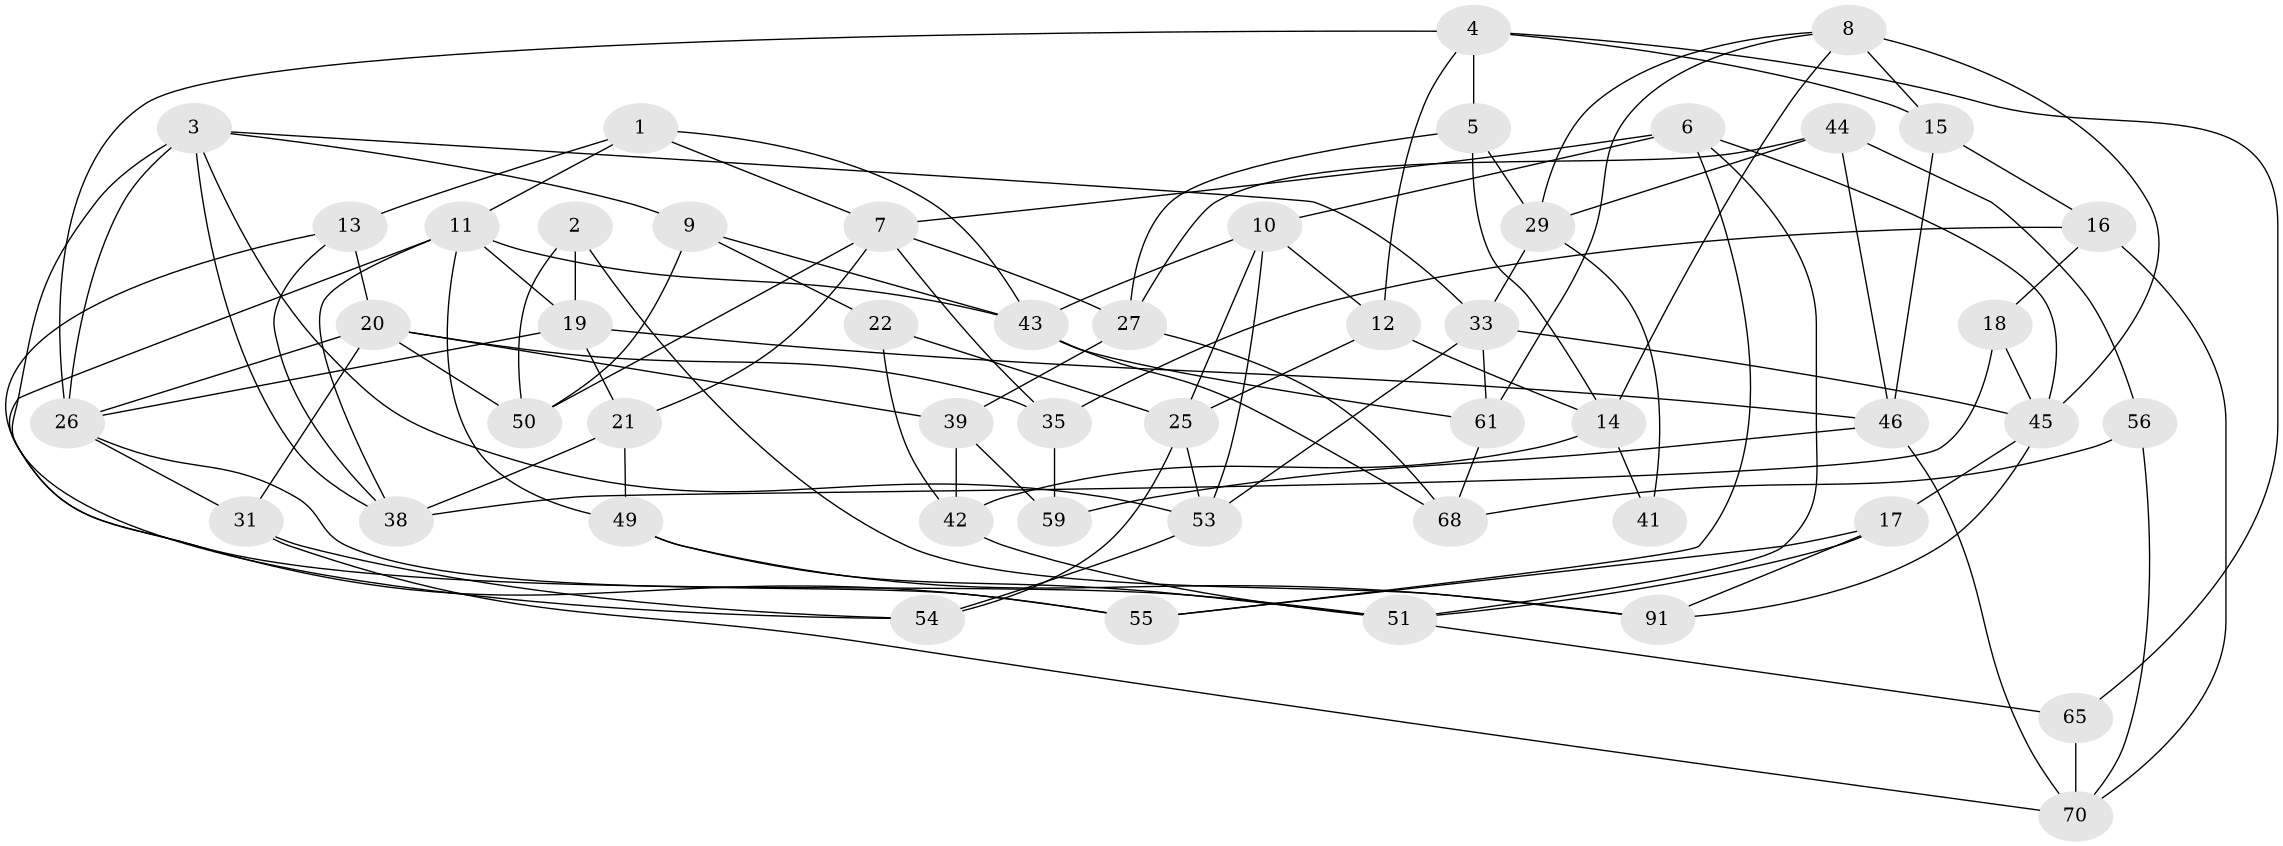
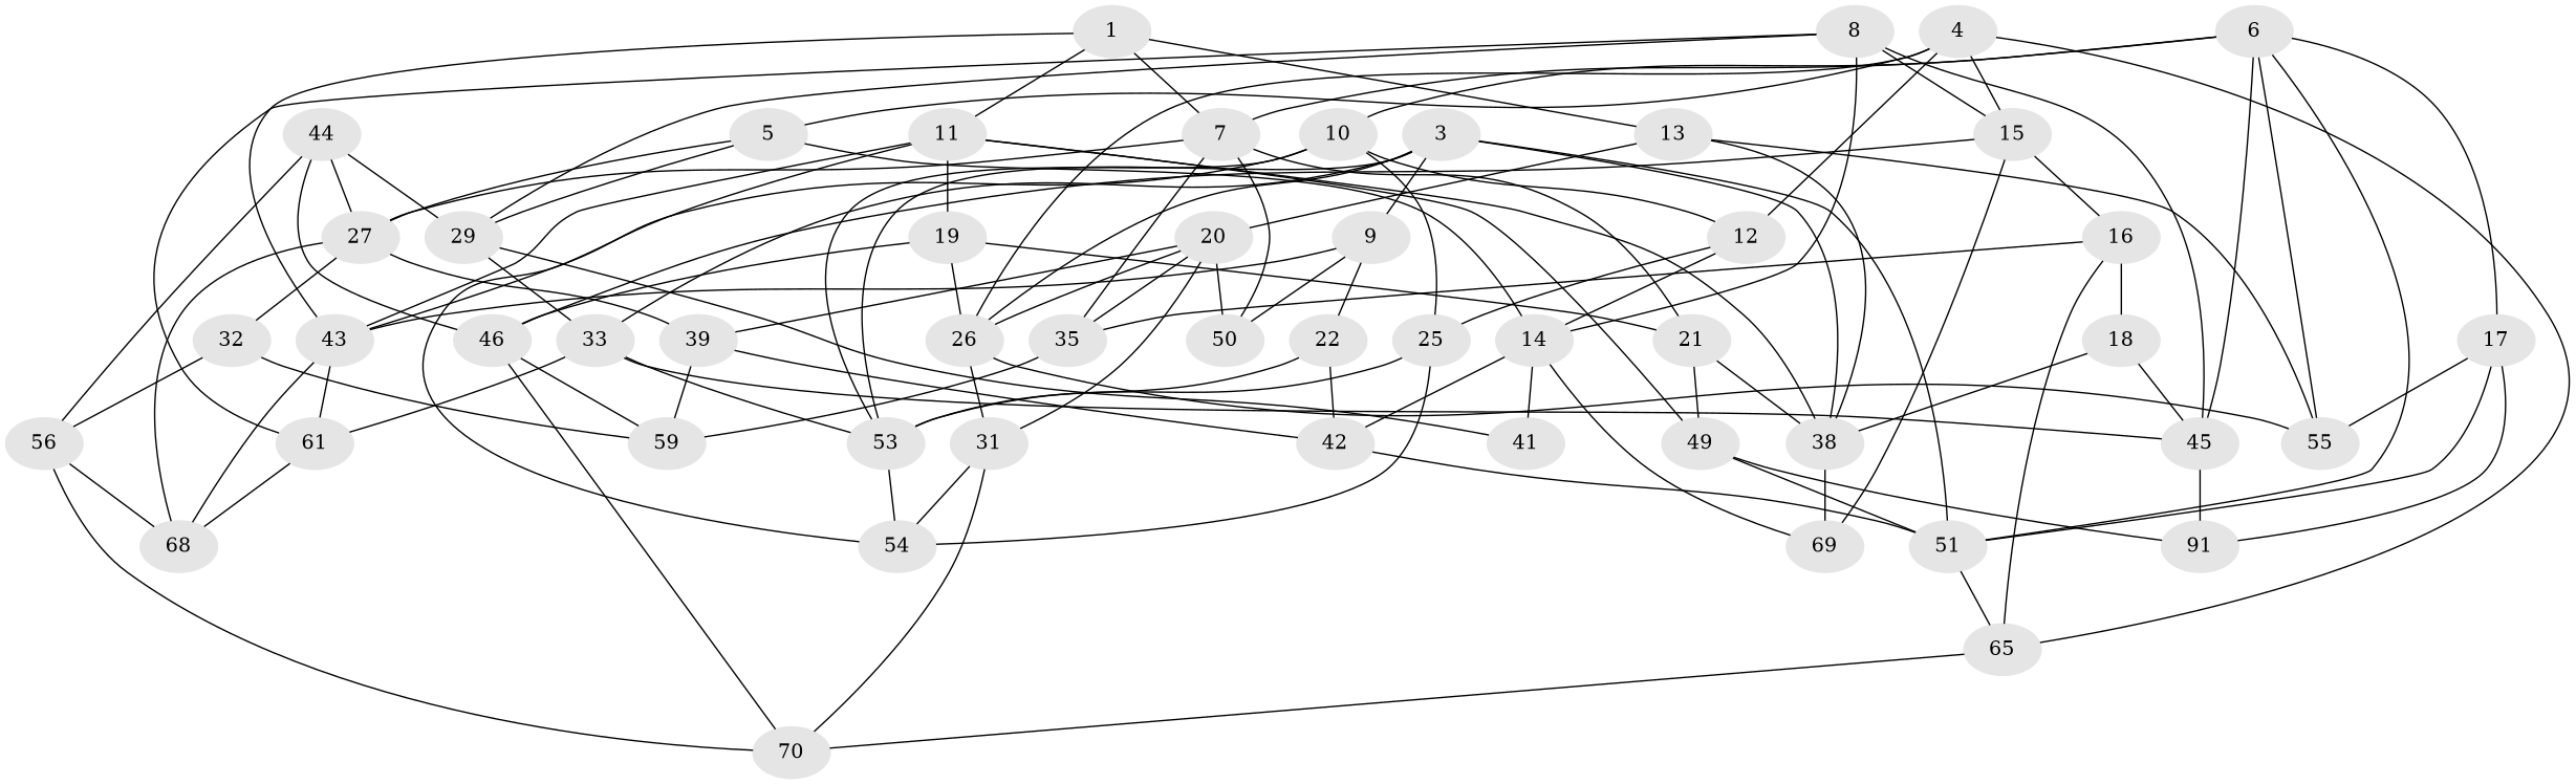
  graph {
    node [color=gray90 style=filled]
    7 [super="+34"]
    50
    27 [super="+37"]
    21
    35
    1
    11 [super="+30"]
    13
    n9 [label=43 super="+67"]
    19 [super="+73"]
    38 [super="+60"]
    n12 [label=49]
    54
    55
    20 [super="+28"]
    61
    68
-   2
    n19 [label=91]
    26 [super="+42"]
    46 [super="+63"]
    3 [super="+72"]
    9
    33 [super="+62"]
    51 [super="+75"]
    53 [super="+64"]
    22
    31
    45 [super="+49"]
+   69
    65 [super="+76"]
    4 [super="+66"]
    5 [super="+57"]
    12
    15 [super="+36"]
    14 [super="+52"]
    29 [super="+44"]
    25
    16
    70
    41 [super="+77"]
    n42 [label=42]
    39
+   32
    6 [super="+40"]
    10 [super="+43"]
    17
    59
    8 [super="+74"]
    18
    n51 [label=44]
    56
    7 -- 50
    7 -- 27
    7 -- 21
    7 -- 35
    27 -- 68
    27 -- 39
+   27 -- 32
    21 -- 38
    21 -- n12
    35 -- 59
    1 -- 7
    1 -- 11
    1 -- 13
    1 -- n9
    11 -- n9
    11 -- 19
    11 -- 38
    11 -- n12
    11 -- 54
    13 -- 38
    13 -- 55
    13 -- 20
    n9 -- 61
    n9 -- 68
    19 -- 21
    19 -- 26
    19 -- 46
+   38 -- 69
    n12 -- n19
    n12 -- 51
    20 -- 50
    20 -- 35
    20 -- 26
    20 -- 31
    20 -- 39
    61 -- 68
-   2 -- 50
-   2 -- 19
-   2 -- n19
    26 -- 55
    26 -- 31
    46 -- 70
    46 -- 59
    3 -- 38
    3 -- 26
    3 -- 9
    3 -- 33
    3 -- 51
    3 -- 53
    9 -- 50
    9 -- n9
    9 -- 22
    33 -- 61
    33 -- 53
    33 -- 45
    51 -- 65
    53 -- 54
-   22 -- 25
+   22 -- 53
    22 -- n42
    31 -- 54
    31 -- 70
    45 -- n19
    65 -- 70
    4 -- 26
    4 -- 65
    4 -- 5 [weight=2]
    4 -- 12
    4 -- 15
    5 -- 27
    5 -- 14
    5 -- 29 [weight=2]
    12 -- 14
    12 -- 25
    15 -- 46
+   15 -- 69
    15 -- 16
+   14 -- 69
    14 -- 41
    14 -- n42
    29 -- 33
    29 -- 41
    25 -- 54
    25 -- 53 [weight=2]
    16 -- 35
-   16 -- 70
+   16 -- 65
    16 -- 18
    n42 -- 51
    39 -- n42
    39 -- 59
+   32 -- 59
+   32 -- 56
    6 -- 7
    6 -- 55
    6 -- 51
    6 -- 45
    6 -- 10 [weight=2]
-   45 -- 17
+   6 -- 17
    10 -- n9
    10 -- 53
    10 -- 12
    10 -- 25
    17 -- 55
    17 -- n19
    17 -- 51
    8 -- 61
    8 -- 45 [weight=2]
    8 -- 15
    8 -- 14
    8 -- 29
    18 -- 38
    18 -- 45
    n51 -- 27
    n51 -- 46
    n51 -- 29
    n51 -- 56
    56 -- 68
    56 -- 70
  }
